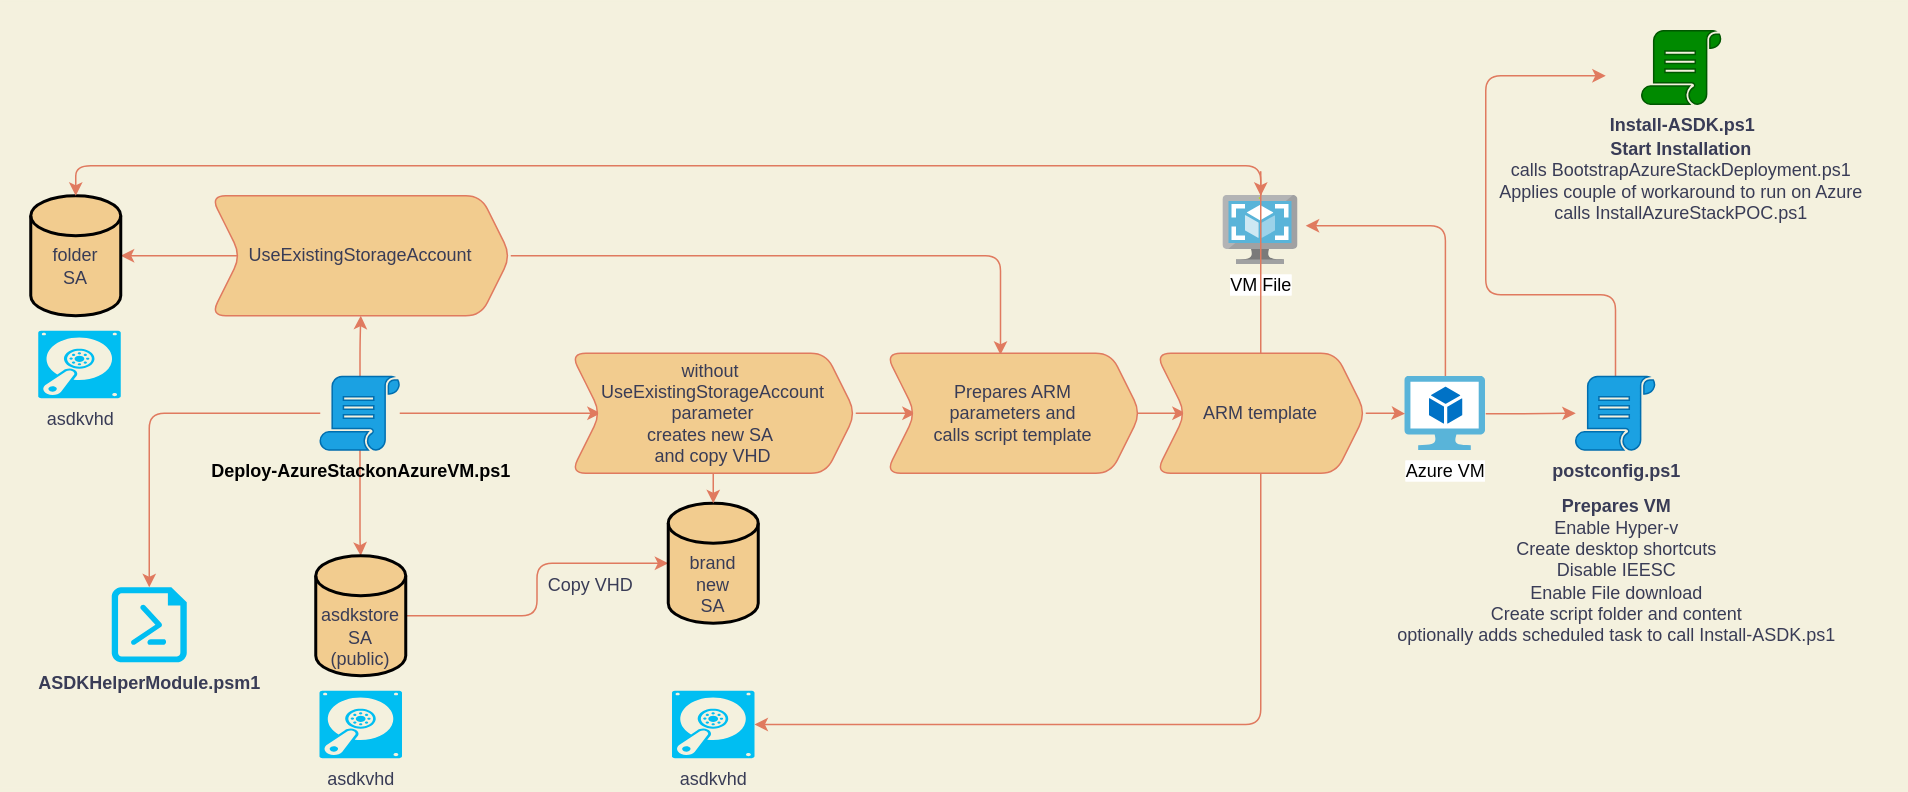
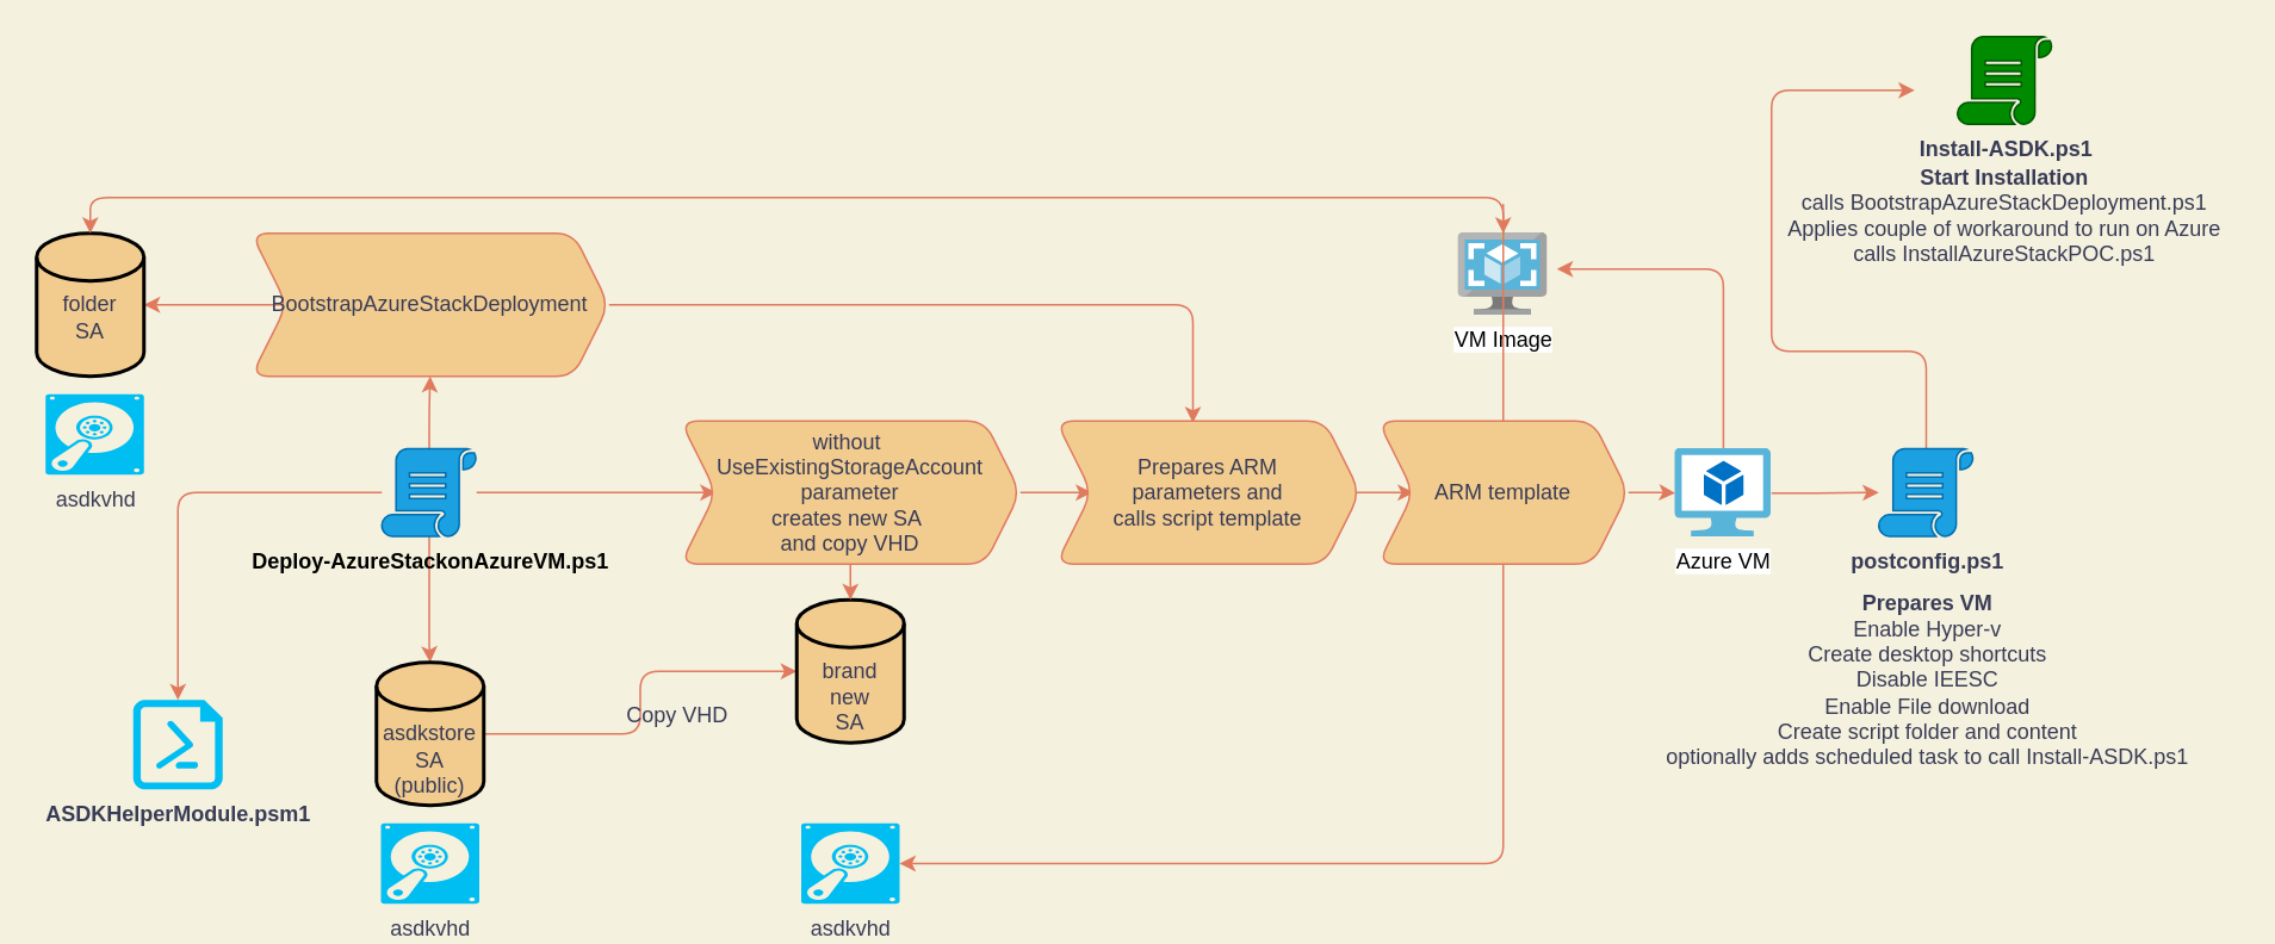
  <mxCell id="0" />
  <mxCell id="1" parent="0" />
  <mxCell id="2" value="" style="edgeStyle=orthogonalEdgeStyle;orthogonalLoop=1;jettySize=auto;html=1;labelBackgroundColor=#F4F1DE;strokeColor=#E07A5F;fontColor=#393C56;" parent="1" source="29" target="7" edge="1"><mxGeometry relative="1" as="geometry" /></mxCell>
  <mxCell id="3" style="edgeStyle=orthogonalEdgeStyle;orthogonalLoop=1;jettySize=auto;html=1;entryX=0.5;entryY=0;entryDx=0;entryDy=0;entryPerimeter=0;labelBackgroundColor=#F4F1DE;strokeColor=#E07A5F;fontColor=#393C56;" parent="1" source="29" target="10" edge="1"><mxGeometry relative="1" as="geometry"><Array as="points"><mxPoint x="240" y="360" /><mxPoint x="240" y="360" /></Array></mxGeometry></mxCell>
  <mxCell id="4" style="edgeStyle=orthogonalEdgeStyle;orthogonalLoop=1;jettySize=auto;html=1;labelBackgroundColor=#F4F1DE;strokeColor=#E07A5F;fontColor=#393C56;" parent="1" source="29" target="15" edge="1"><mxGeometry relative="1" as="geometry" /></mxCell>
  <mxCell id="5" value="" style="edgeStyle=orthogonalEdgeStyle;orthogonalLoop=1;jettySize=auto;html=1;labelBackgroundColor=#F4F1DE;strokeColor=#E07A5F;fontColor=#393C56;" parent="1" source="7" target="8" edge="1"><mxGeometry relative="1" as="geometry" /></mxCell>
  <mxCell id="6" style="edgeStyle=orthogonalEdgeStyle;orthogonalLoop=1;jettySize=auto;html=1;entryX=0.45;entryY=0.013;entryDx=0;entryDy=0;entryPerimeter=0;labelBackgroundColor=#F4F1DE;strokeColor=#E07A5F;fontColor=#393C56;" parent="1" source="7" target="17" edge="1"><mxGeometry relative="1" as="geometry" /></mxCell>
- <mxCell id="7" value="UseExistingStorageAccount" style="shape=step;perimeter=stepPerimeter;whiteSpace=wrap;html=1;fixedSize=1;rounded=1;fillColor=#F2CC8F;strokeColor=#E07A5F;fontColor=#393C56;" parent="1" vertex="1"><mxGeometry x="140" y="130" width="200" height="80" as="geometry" /></mxCell>
+ <mxCell id="7" value="BootstrapAzureStackDeployment" style="shape=step;perimeter=stepPerimeter;whiteSpace=wrap;html=1;fixedSize=1;rounded=1;fillColor=#F2CC8F;strokeColor=#E07A5F;fontColor=#393C56;" parent="1" vertex="1"><mxGeometry x="140" y="130" width="200" height="80" as="geometry" /></mxCell>
  <mxCell id="8" value="&lt;br&gt;folder&lt;br&gt;SA" style="strokeWidth=2;html=1;shape=mxgraph.flowchart.database;whiteSpace=wrap;rounded=0;sketch=0;fillColor=#F2CC8F;fontColor=#393C56;" parent="1" vertex="1"><mxGeometry x="20" y="130" width="60" height="80" as="geometry" /></mxCell>
  <mxCell id="9" value="" style="edgeStyle=orthogonalEdgeStyle;orthogonalLoop=1;jettySize=auto;html=1;labelBackgroundColor=#F4F1DE;strokeColor=#E07A5F;fontColor=#393C56;" parent="1" source="10" target="11" edge="1"><mxGeometry relative="1" as="geometry" /></mxCell>
  <mxCell id="10" value="&lt;br&gt;&lt;br&gt;asdkstore&lt;br&gt;SA&lt;br&gt;(public)" style="strokeWidth=2;html=1;shape=mxgraph.flowchart.database;whiteSpace=wrap;rounded=0;sketch=0;fillColor=#F2CC8F;fontColor=#393C56;" parent="1" vertex="1"><mxGeometry x="210" y="370" width="60" height="80" as="geometry" /></mxCell>
  <mxCell id="11" value="&lt;br&gt;&lt;br&gt;brand&lt;br&gt;new&lt;br&gt;SA" style="strokeWidth=2;html=1;shape=mxgraph.flowchart.database;whiteSpace=wrap;rounded=0;sketch=0;fillColor=#F2CC8F;fontColor=#393C56;" parent="1" vertex="1"><mxGeometry x="445" y="335" width="60" height="80" as="geometry" /></mxCell>
- <mxCell id="12" value="Copy VHD" style="text;html=1;align=center;verticalAlign=middle;resizable=0;points=[];autosize=1;rounded=1;fontColor=#393C56;" parent="1" vertex="1"><mxGeometry x="358" y="380" width="70" height="20" as="geometry" /></mxCell>
+ <mxCell id="12" value="Copy VHD" style="text;html=1;align=center;verticalAlign=middle;resizable=0;points=[];autosize=1;rounded=1;fontColor=#393C56;" parent="1" vertex="1"><mxGeometry x="343" y="390" width="70" height="20" as="geometry" /></mxCell>
  <mxCell id="13" style="edgeStyle=orthogonalEdgeStyle;orthogonalLoop=1;jettySize=auto;html=1;entryX=0.5;entryY=0;entryDx=0;entryDy=0;entryPerimeter=0;labelBackgroundColor=#F4F1DE;strokeColor=#E07A5F;fontColor=#393C56;" parent="1" source="15" target="11" edge="1"><mxGeometry relative="1" as="geometry" /></mxCell>
  <mxCell id="14" style="edgeStyle=orthogonalEdgeStyle;orthogonalLoop=1;jettySize=auto;html=1;entryX=0;entryY=0.5;entryDx=0;entryDy=0;labelBackgroundColor=#F4F1DE;strokeColor=#E07A5F;fontColor=#393C56;" parent="1" source="15" target="17" edge="1"><mxGeometry relative="1" as="geometry"><Array as="points"><mxPoint x="600" y="275" /><mxPoint x="600" y="275" /></Array></mxGeometry></mxCell>
  <mxCell id="15" value="without&amp;nbsp;&lt;br&gt;UseExistingStorageAccount&lt;br&gt;parameter&lt;br&gt;creates new SA&amp;nbsp;&lt;br&gt;and copy VHD" style="shape=step;perimeter=stepPerimeter;whiteSpace=wrap;html=1;fixedSize=1;rounded=1;fillColor=#F2CC8F;strokeColor=#E07A5F;fontColor=#393C56;" parent="1" vertex="1"><mxGeometry x="380" y="235" width="190" height="80" as="geometry" /></mxCell>
  <mxCell id="16" style="edgeStyle=orthogonalEdgeStyle;orthogonalLoop=1;jettySize=auto;html=1;labelBackgroundColor=#F4F1DE;strokeColor=#E07A5F;fontColor=#393C56;" parent="1" source="17" target="21" edge="1"><mxGeometry relative="1" as="geometry" /></mxCell>
  <mxCell id="17" value="Prepares ARM &lt;br&gt;parameters and &lt;br&gt;calls script template" style="shape=step;perimeter=stepPerimeter;whiteSpace=wrap;html=1;fixedSize=1;rounded=1;fillColor=#F2CC8F;strokeColor=#E07A5F;fontColor=#393C56;" parent="1" vertex="1"><mxGeometry x="590" y="235" width="170" height="80" as="geometry" /></mxCell>
  <mxCell id="18" style="edgeStyle=orthogonalEdgeStyle;orthogonalLoop=1;jettySize=auto;html=1;entryX=1;entryY=0.5;entryDx=0;entryDy=0;entryPerimeter=0;labelBackgroundColor=#F4F1DE;strokeColor=#E07A5F;fontColor=#393C56;" parent="1" source="21" target="23" edge="1"><mxGeometry relative="1" as="geometry"><Array as="points"><mxPoint x="840" y="483" /></Array></mxGeometry></mxCell>
  <mxCell id="19" style="edgeStyle=orthogonalEdgeStyle;orthogonalLoop=1;jettySize=auto;html=1;entryX=0.5;entryY=0;entryDx=0;entryDy=0;entryPerimeter=0;labelBackgroundColor=#F4F1DE;strokeColor=#E07A5F;fontColor=#393C56;" parent="1" source="33" target="8" edge="1"><mxGeometry relative="1" as="geometry"><Array as="points"><mxPoint x="50" y="110" /></Array></mxGeometry></mxCell>
  <mxCell id="20" style="edgeStyle=orthogonalEdgeStyle;orthogonalLoop=1;jettySize=auto;html=1;labelBackgroundColor=#F4F1DE;strokeColor=#E07A5F;fontColor=#393C56;" parent="1" source="36" target="31" edge="1"><mxGeometry relative="1" as="geometry" /></mxCell>
  <mxCell id="21" value="ARM template" style="shape=step;perimeter=stepPerimeter;whiteSpace=wrap;html=1;fixedSize=1;rounded=1;fillColor=#F2CC8F;strokeColor=#E07A5F;fontColor=#393C56;" parent="1" vertex="1"><mxGeometry x="770" y="235" width="140" height="80" as="geometry" /></mxCell>
  <mxCell id="22" value="asdkvhd" style="verticalLabelPosition=bottom;html=1;verticalAlign=top;align=center;strokeColor=none;fillColor=#00BEF2;shape=mxgraph.azure.vhd;pointerEvents=1;rounded=0;sketch=0;fontColor=#393C56;" parent="1" vertex="1"><mxGeometry x="212.5" y="460" width="55" height="45" as="geometry" /></mxCell>
  <mxCell id="23" value="asdkvhd" style="verticalLabelPosition=bottom;html=1;verticalAlign=top;align=center;strokeColor=none;fillColor=#00BEF2;shape=mxgraph.azure.vhd;pointerEvents=1;rounded=0;sketch=0;fontColor=#393C56;" parent="1" vertex="1"><mxGeometry x="447.5" y="460" width="55" height="45" as="geometry" /></mxCell>
  <mxCell id="24" style="edgeStyle=orthogonalEdgeStyle;orthogonalLoop=1;jettySize=auto;html=1;entryX=0;entryY=0.5;entryDx=0;entryDy=0;labelBackgroundColor=#F4F1DE;strokeColor=#E07A5F;fontColor=#393C56;" parent="1" source="31" edge="1"><mxGeometry relative="1" as="geometry"><Array as="points"><mxPoint x="990" y="196" /><mxPoint x="990" y="50" /></Array><mxPoint x="1070" y="50" as="targetPoint" /></mxGeometry></mxCell>
  <mxCell id="25" value="&lt;b&gt;Prepares VM&lt;/b&gt;&lt;br&gt;Enable Hyper-v&lt;br&gt;Create desktop shortcuts&lt;br&gt;Disable IEESC&lt;br&gt;Enable File download&lt;br&gt;Create script folder and content&lt;br&gt;optionally adds scheduled task to call Install-ASDK.ps1" style="text;html=1;align=center;verticalAlign=middle;resizable=0;points=[];autosize=1;rounded=1;fontColor=#393C56;" parent="1" vertex="1"><mxGeometry x="921.5" y="330" width="310" height="100" as="geometry" /></mxCell>
  <mxCell id="26" value="&lt;b&gt;Start Installation&lt;/b&gt;&lt;br&gt;calls&amp;nbsp;BootstrapAzureStackDeployment.ps1&lt;br&gt;Applies couple of workaround to run on Azure&lt;br&gt;calls&amp;nbsp;InstallAzureStackPOC.ps1&lt;br&gt;" style="text;html=1;align=center;verticalAlign=middle;resizable=0;points=[];autosize=1;rounded=1;fontColor=#393C56;" parent="1" vertex="1"><mxGeometry x="990" y="90" width="260" height="60" as="geometry" /></mxCell>
  <mxCell id="27" value="asdkvhd" style="verticalLabelPosition=bottom;html=1;verticalAlign=top;align=center;strokeColor=none;fillColor=#00BEF2;shape=mxgraph.azure.vhd;pointerEvents=1;rounded=0;sketch=0;fontColor=#393C56;" parent="1" vertex="1"><mxGeometry x="25" y="220" width="55" height="45" as="geometry" /></mxCell>
  <mxCell id="28" style="edgeStyle=orthogonalEdgeStyle;curved=0;rounded=1;sketch=0;orthogonalLoop=1;jettySize=auto;html=1;entryX=0.5;entryY=0;entryDx=0;entryDy=0;entryPerimeter=0;strokeColor=#E07A5F;fillColor=#F2CC8F;fontColor=#393C56;" edge="1" parent="1" source="29" target="30"><mxGeometry relative="1" as="geometry"><Array as="points"><mxPoint x="99" y="275" /></Array></mxGeometry></mxCell>
  <mxCell id="29" value="&lt;span&gt;&lt;font color=&quot;#000000&quot;&gt;&lt;b&gt;Deploy-AzureStackonAzureVM.ps1&lt;/b&gt;&lt;/font&gt;&lt;br&gt;&lt;/span&gt;" style="pointerEvents=1;shadow=0;dashed=0;html=1;strokeColor=#006EAF;fillColor=#1ba1e2;labelPosition=center;verticalLabelPosition=bottom;verticalAlign=top;outlineConnect=0;align=center;shape=mxgraph.office.concepts.script;rounded=0;sketch=0;fontColor=#ffffff;" vertex="1" parent="1"><mxGeometry x="213" y="250.5" width="53" height="49" as="geometry" /></mxCell>
  <mxCell id="30" value="&lt;b&gt;ASDKHelperModule.psm1&lt;/b&gt;" style="verticalLabelPosition=bottom;html=1;verticalAlign=top;align=center;strokeColor=none;fillColor=#00BEF2;shape=mxgraph.azure.powershell_file;pointerEvents=1;rounded=0;sketch=0;fontColor=#393C56;" vertex="1" parent="1"><mxGeometry x="74" y="391" width="50" height="50" as="geometry" /></mxCell>
  <mxCell id="31" value="&lt;span style=&quot;color: rgb(57 , 60 , 86)&quot;&gt;&lt;b&gt;postconfig.ps1&lt;/b&gt;&lt;/span&gt;" style="pointerEvents=1;shadow=0;dashed=0;html=1;strokeColor=#006EAF;fillColor=#1ba1e2;labelPosition=center;verticalLabelPosition=bottom;verticalAlign=top;outlineConnect=0;align=center;shape=mxgraph.office.concepts.script;rounded=0;sketch=0;fontColor=#ffffff;" vertex="1" parent="1"><mxGeometry x="1050" y="250.5" width="53" height="49" as="geometry" /></mxCell>
  <mxCell id="32" value="&lt;span style=&quot;color: rgb(57 , 60 , 86)&quot;&gt;&lt;b&gt;Install-ASDK.ps1&lt;/b&gt;&lt;/span&gt;" style="pointerEvents=1;shadow=0;dashed=0;html=1;strokeColor=#005700;fillColor=#008a00;labelPosition=center;verticalLabelPosition=bottom;verticalAlign=top;outlineConnect=0;align=center;shape=mxgraph.office.concepts.script;rounded=0;sketch=0;fontColor=#ffffff;" vertex="1" parent="1"><mxGeometry x="1094" y="20" width="53" height="49" as="geometry" /></mxCell>
- <mxCell id="33" value="&lt;font color=&quot;#000000&quot; style=&quot;background-color: rgb(255 , 255 , 255)&quot;&gt;VM File&lt;/font&gt;" style="aspect=fixed;html=1;points=[];align=center;image;fontSize=12;image=img/lib/mscae/VM_Images.svg;rounded=0;sketch=0;strokeColor=#E07A5F;fillColor=#F2CC8F;" vertex="1" parent="1"><mxGeometry x="815" y="130" width="50" height="46" as="geometry" /></mxCell>
+ <mxCell id="33" value="&lt;font color=&quot;#000000&quot; style=&quot;background-color: rgb(255 , 255 , 255)&quot;&gt;VM Image&lt;/font&gt;" style="aspect=fixed;html=1;points=[];align=center;image;fontSize=12;image=img/lib/mscae/VM_Images.svg;rounded=0;sketch=0;strokeColor=#E07A5F;fillColor=#F2CC8F;" vertex="1" parent="1"><mxGeometry x="815" y="130" width="50" height="46" as="geometry" /></mxCell>
  <mxCell id="34" style="edgeStyle=orthogonalEdgeStyle;orthogonalLoop=1;jettySize=auto;html=1;entryX=0.5;entryY=0;entryDx=0;entryDy=0;entryPerimeter=0;labelBackgroundColor=#F4F1DE;strokeColor=#E07A5F;fontColor=#393C56;" edge="1" parent="1" source="21" target="33"><mxGeometry relative="1" as="geometry"><Array as="points"><mxPoint x="840" y="110" /></Array><mxPoint x="840" y="235" as="sourcePoint" /><mxPoint x="50" y="130" as="targetPoint" /></mxGeometry></mxCell>
  <mxCell id="35" style="edgeStyle=orthogonalEdgeStyle;curved=0;rounded=1;sketch=0;orthogonalLoop=1;jettySize=auto;html=1;strokeColor=#E07A5F;fillColor=#F2CC8F;fontColor=#393C56;" edge="1" parent="1" source="36"><mxGeometry relative="1" as="geometry"><mxPoint x="870" y="150" as="targetPoint" /><Array as="points"><mxPoint x="963" y="150" /></Array></mxGeometry></mxCell>
  <mxCell id="36" value="&lt;font color=&quot;#000000&quot; style=&quot;background-color: rgb(255 , 255 , 255)&quot;&gt;Azure VM&lt;/font&gt;" style="aspect=fixed;html=1;points=[];align=center;image;fontSize=12;image=img/lib/mscae/Virtual_Machine_2.svg;rounded=0;sketch=0;strokeColor=#E07A5F;fillColor=#F2CC8F;" vertex="1" parent="1"><mxGeometry x="936.2" y="250.5" width="53.8" height="49.5" as="geometry" /></mxCell>
  <mxCell id="37" style="edgeStyle=orthogonalEdgeStyle;orthogonalLoop=1;jettySize=auto;html=1;labelBackgroundColor=#F4F1DE;strokeColor=#E07A5F;fontColor=#393C56;" edge="1" parent="1" source="21" target="36"><mxGeometry relative="1" as="geometry"><mxPoint x="910" y="275" as="sourcePoint" /><mxPoint x="980" y="275" as="targetPoint" /></mxGeometry></mxCell>
